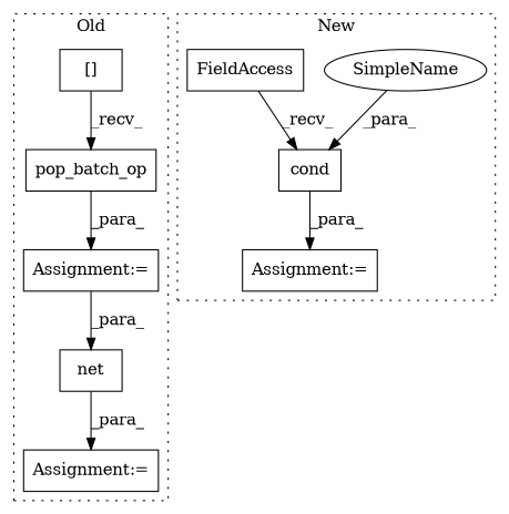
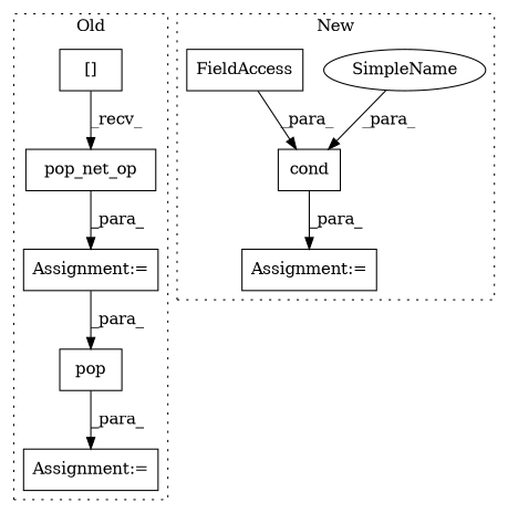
  digraph {
    node [a=32 l=1 shape=box]
-   n1 [l=14 label=pop_batch_op s=8307]
+   n1 [l=14 label=pop_net_op s=8307]
    n2 [a=2 l="19,1" label="[]" s="8285,8305"]
    n3 [a=7 label="Assignment:=" s=8400]
    n4 [a=7 label="Assignment:=" s=8332]
-   n5 [l="4,1" label=net s="8406,8432"]
+   n5 [l="4,1" label=pop s="8406,8432"]
    n6 [a=42 l=10 label=SimpleName s=9817 shape=ellipse]
    n7 [l="5,1" label=cond s="9828,9894"]
    n8 [a=22 l=18 label=FieldAccess s=9833]
    n9 [a=7 l=2 label="Assignment:=" s=9815]
    subgraph cluster_1 {
      label=Old
      style=dotted
      n1
      n2
      n3
      n4
      n5
    }
    subgraph cluster_2 {
      label=New
      style=dotted
      n6
      n7
      n8
      n9
    }
    n1 -> n4 [label=_para_]
    n2 -> n1 [label=_recv_]
    n4 -> n5 [label=_para_]
    n5 -> n3 [label=_para_]
    n6 -> n7 [label=_para_]
    n7 -> n9 [label=_para_]
-   n8 -> n7 [label=_recv_]
+   n8 -> n7 [label=_para_]
  }
